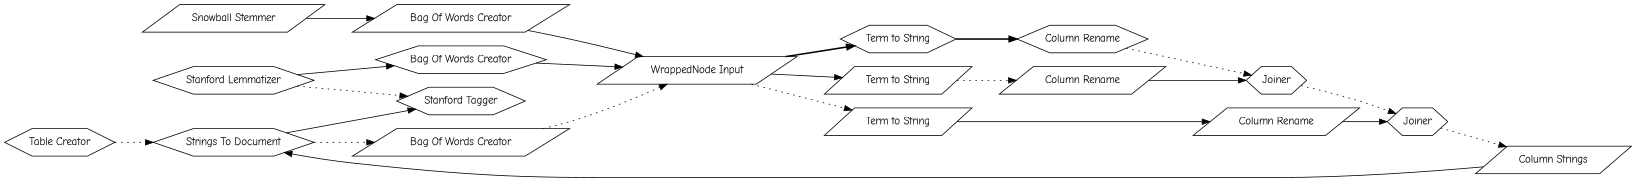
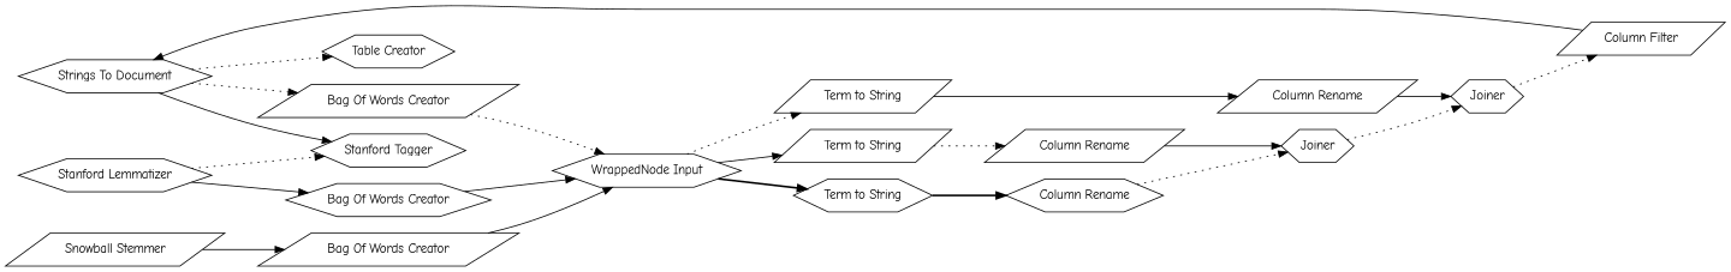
  digraph {
    fontname="Comic Neue"
    rankdir=LR
    node [fontname="Comic Neue" shape=hexagon]
    edge [fontname="Comic Neue" style=solid]
    n1 [label="Strings To Document"]
    n2 [label="Bag Of Words Creator" shape=parallelogram]
    n3 [label="Stanford Tagger"]
-   n4 [label="WrappedNode Input" shape=parallelogram]
+   n4 [label="WrappedNode Input"]
    n5 [label="Snowball Stemmer" shape=parallelogram]
    n6 [label="Bag Of Words Creator" shape=parallelogram]
    n7 [label="Term to String"]
    n8 [label="Term to String" shape=parallelogram]
    n9 [label="Term to String" shape=parallelogram]
    n10 [label=Joiner]
    n11 [label=Joiner]
-   n12 [label="Column Strings" shape=parallelogram]
+   n12 [label="Column Filter" shape=parallelogram]
    n13 [label="Column Rename" shape=parallelogram]
    n14 [label="Column Rename"]
    n15 [label="Column Rename" shape=parallelogram]
    n16 [label="Table Creator"]
    n17 [label="Stanford Lemmatizer"]
    n18 [label="Bag Of Words Creator"]
    n1 -> n2 [style=dotted]
    n1 -> n3
    n2 -> n4 [style=dotted]
    n4 -> n7 [style=bold]
    n4 -> n8
    n4 -> n9 [style=dotted]
    n5 -> n6
    n6 -> n4
    n7 -> n14 [style=bold]
    n8 -> n15 [style=dotted]
    n9 -> n13
    n10 -> n11 [style=dotted]
    n11 -> n12 [style=dotted]
    n12 -> n1
    n13 -> n11
    n14 -> n10 [style=dotted]
    n15 -> n10
-   n16 -> n1 [style=dotted]
+   n1 -> n16 [style=dotted]
    n17 -> n3 [style=dotted]
    n17 -> n18
    n18 -> n4
  }
